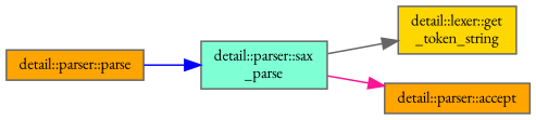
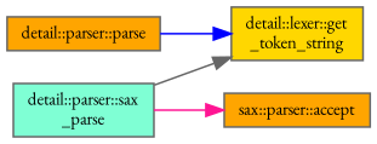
  digraph {
    fontname="EB Garamond"
    rankdir=RL
    node [color=grey40 fillcolor=orange fontname="EB Garamond" fontsize=10 shape=box style=filled]
    edge [dir=back fontname="EB Garamond" fontsize=10 labelfontname=Helvetica labelfontsize=10 style=solid]
    n1 [color=gray40 fillcolor=gold fontcolor=black height=0.2 label="detail::lexer::get\l_token_string" width=0.4]
    n2 [height=0.2 label="detail::parser::parse" width=0.4]
    n3 [fillcolor=aquamarine height=0.2 label="detail::parser::sax\l_parse" width=0.4]
-   n4 [height=0.2 label="detail::parser::accept" width=0.4]
-   n3 -> n2 [color=blue]
+   n4 [height=0.2 label="sax::parser::accept" width=0.4]
+   n1 -> n2 [color=blue]
    n1 -> n3 [color=gray40]
    n4 -> n3 [color=deeppink]
  }
